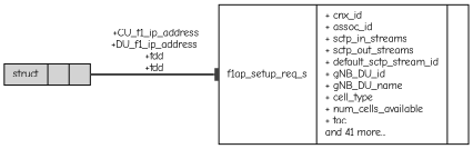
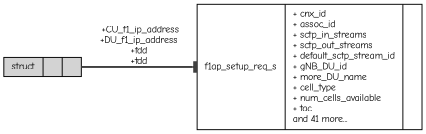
  digraph {
    rankdir=LR
    fontname="Comic Neue"
    node [color=black fontname="Comic Neue" fontsize=10 shape=record style=filled]
-   n1 [fillcolor=white fontcolor=black height=0.2 label="{f1ap_setup_req_s\n|+ cnx_id\l+ assoc_id\l+ sctp_in_streams\l+ sctp_out_streams\l+ default_sctp_stream_id\l+ gNB_DU_id\l+ gNB_DU_name\l+ cell_type\l+ num_cells_available\l+ tac\land 41 more...\l|}" width=0.4]
+   n1 [fillcolor=white fontcolor=black height=0.2 label="{f1ap_setup_req_s\n|+ cnx_id\l+ assoc_id\l+ sctp_in_streams\l+ sctp_out_streams\l+ default_sctp_stream_id\l+ gNB_DU_id\l+ more_DU_name\l+ cell_type\l+ num_cells_available\l+ tac\land 41 more...\l|}" width=0.4]
    n2 [fillcolor=lightgrey height=0.2 label="{struct\n||}" width=0.4]
    n2 -> n1 [arrowhead=tee color=grey25 fontname="Comic Neue" fontsize=10 label=" +CU_f1_ip_address\n+DU_f1_ip_address\n+fdd\n+tdd" labelfontname=Helvetica labelfontsize=10 style=bold]
  }
